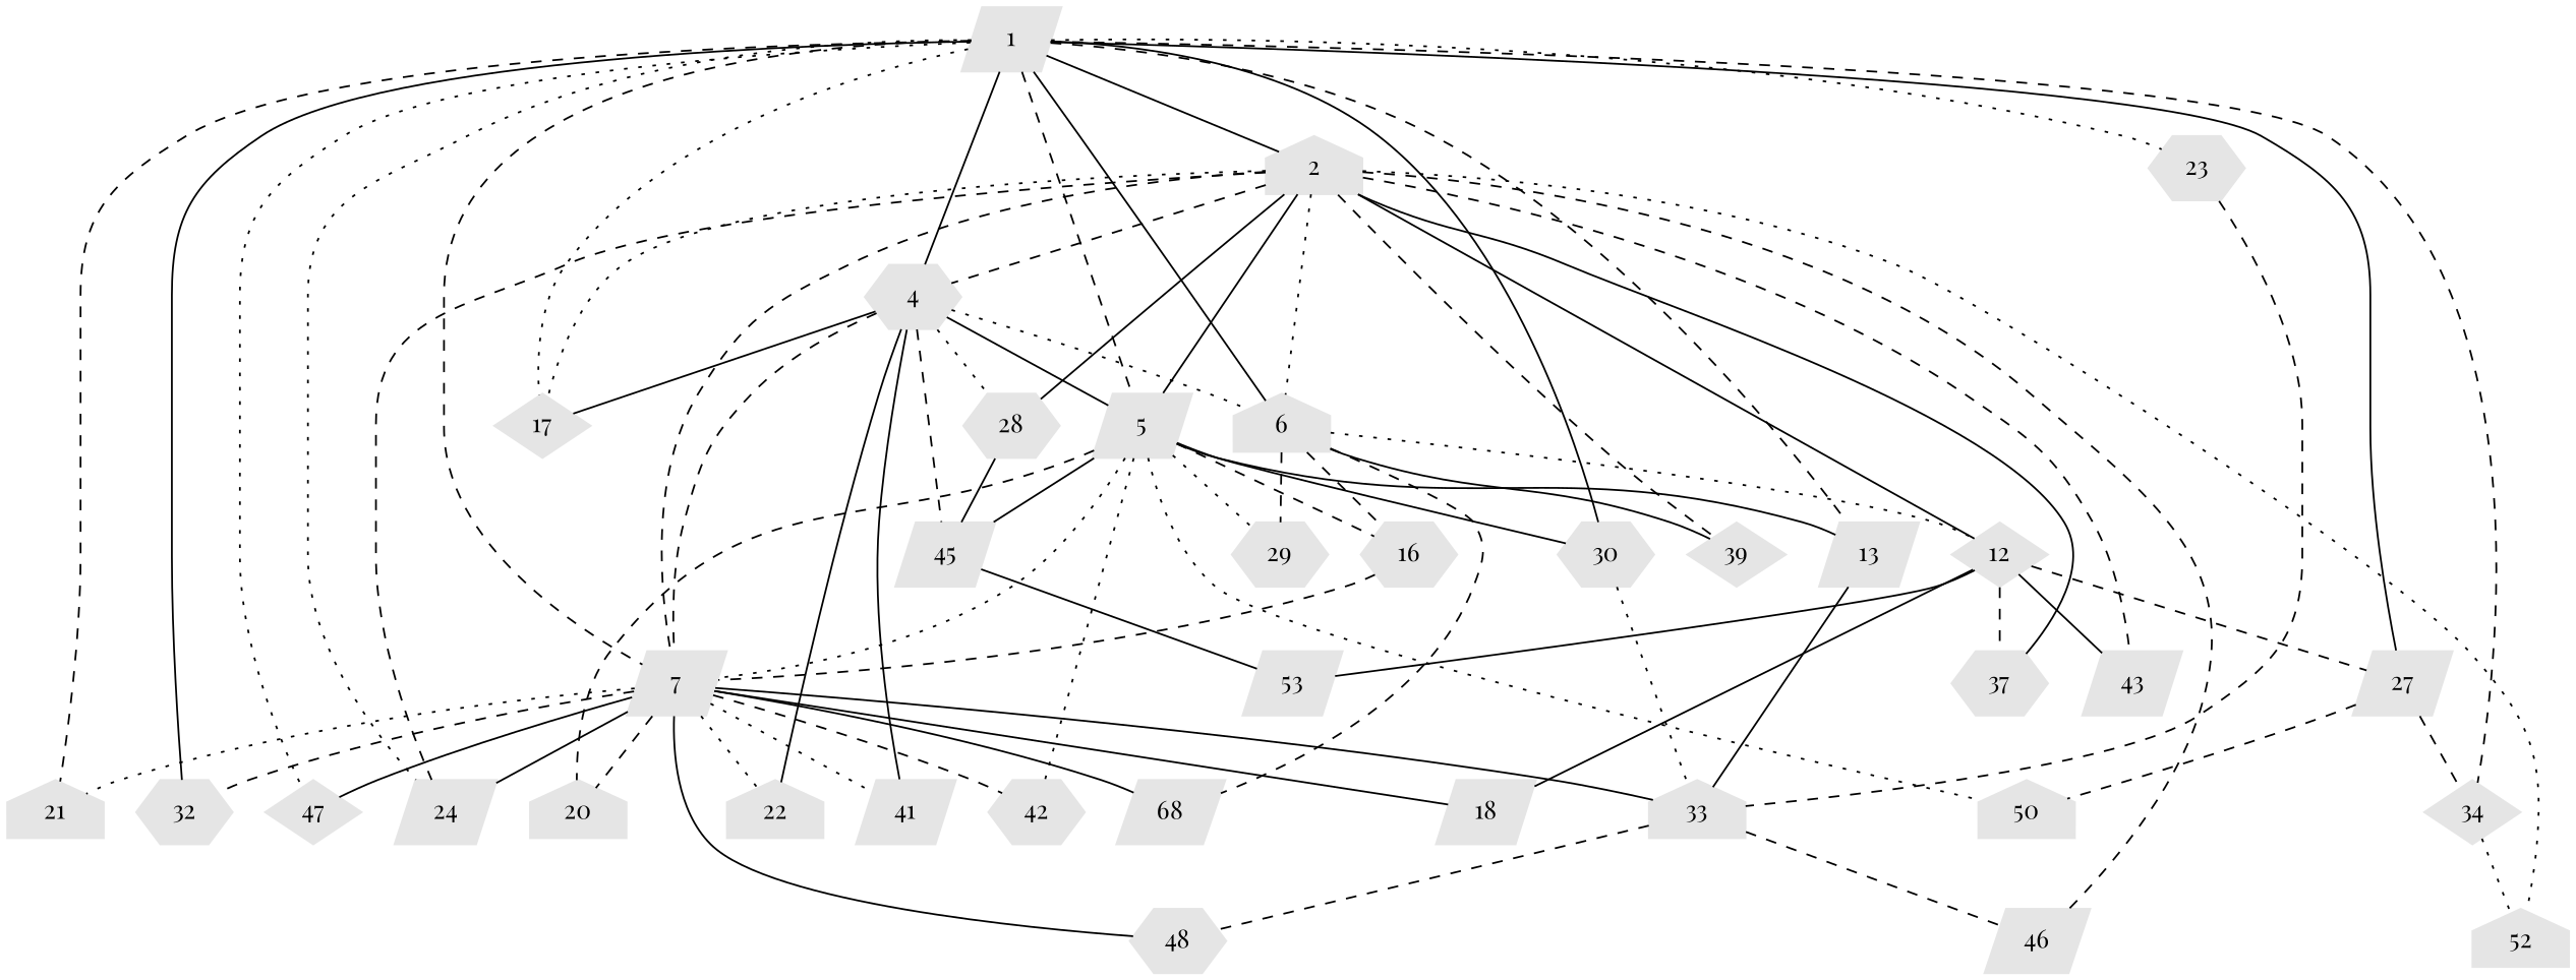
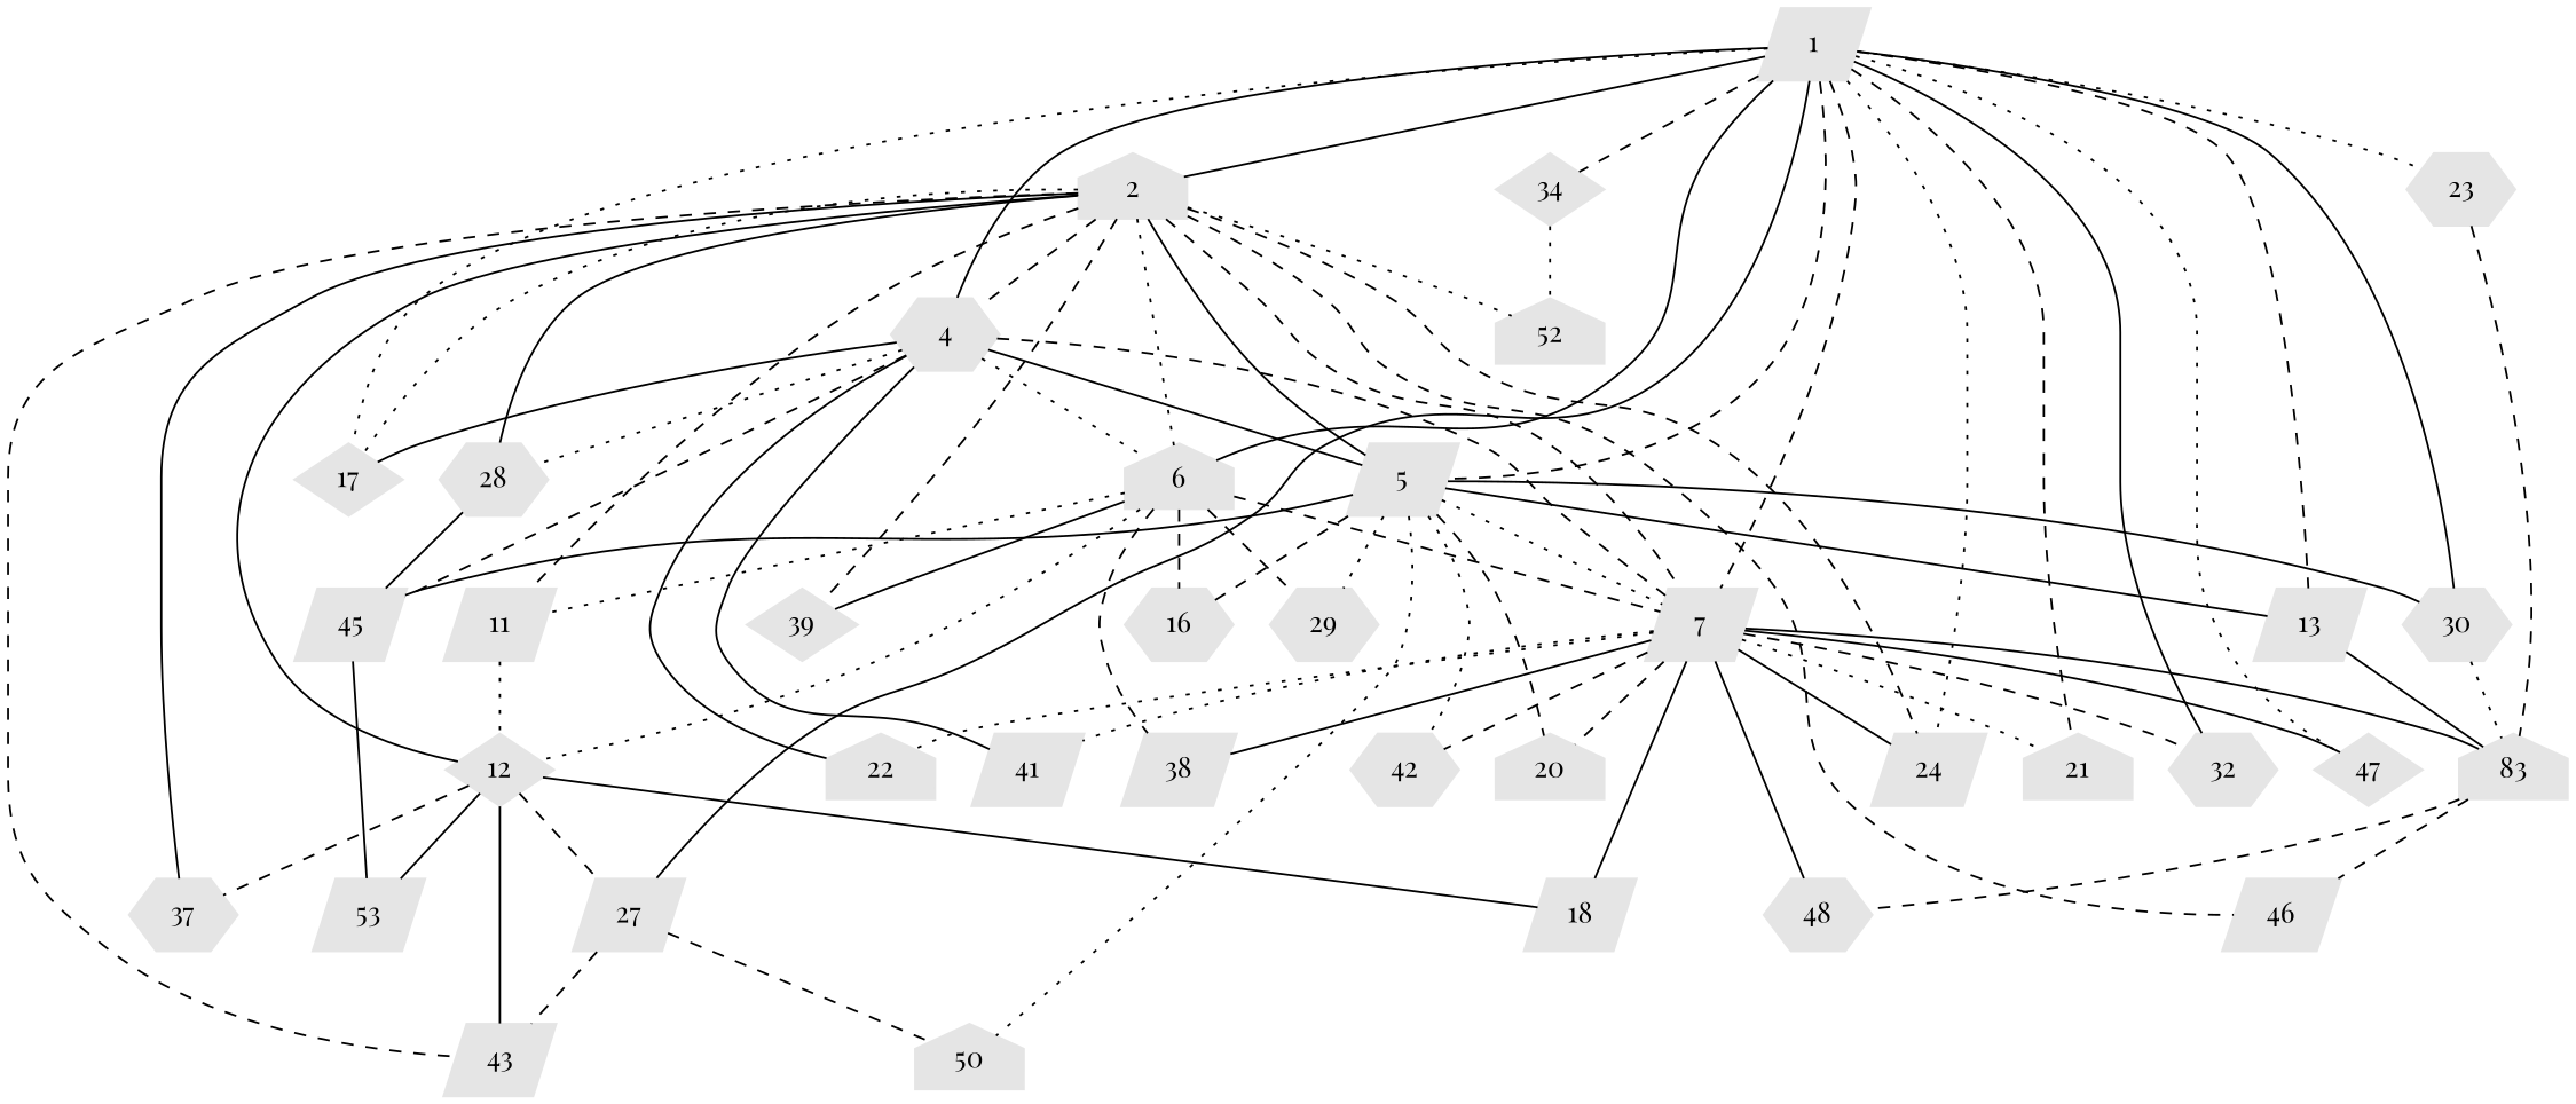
  graph {
    fontname="Playfair Display"
    node [color=gray90 fontname="Playfair Display" shape=parallelogram style=filled]
    edge [fontname="Playfair Display" style=solid]
    1 [super="+3"]
    2 [shape=house super="+19"]
    4 [shape=hexagon super="+25"]
    5 [super="+10"]
    6 [shape=house super="+9"]
    7 [super="+8"]
    13 [super="+36"]
    17 [shape=diamond super="+26"]
    21 [shape=house]
    23 [shape=hexagon]
    24 [super="+40"]
    27
    30 [shape=hexagon]
    32 [shape=hexagon]
    34 [shape=diamond]
    47 [shape=diamond]
+   11 [super="+15"]
    12 [shape=diamond super="+14"]
    28 [shape=hexagon super="+31"]
    37 [shape=hexagon]
    39 [shape=diamond]
    43
    46
    52 [shape=house]
    22 [shape=house]
    41
    45 [super="+49"]
    16 [shape=hexagon super="+35"]
    20 [shape=house]
    29 [shape=hexagon]
    42 [shape=hexagon]
    50 [shape=house]
-   38 [super="+51" label=68]
+   38 [super="+51"]
    18
-   33 [shape=house super="+44"]
+   33 [shape=house super="+44" label=83]
    48 [shape=hexagon]
    53
    1 -- 2 [weight=2]
    1 -- 4 [weight=2]
    1 -- 5 [style=dashed weight=4]
    1 -- 6 [weight=4]
    1 -- 7 [style=dashed weight=4]
    1 -- 13 [style=dashed]
    1 -- 17 [style=dotted]
    1 -- 21 [style=dashed]
    1 -- 23 [style=dotted weight=2]
    1 -- 24 [style=dotted]
    1 -- 27
    1 -- 30
    1 -- 32
    1 -- 34 [style=dashed]
    1 -- 47 [style=dotted]
    2 -- 4 [style=dashed weight=2]
    2 -- 5 [weight=3]
    2 -- 6 [style=dotted weight=2]
    2 -- 7 [style=dashed weight=2]
    2 -- 17 [style=dotted]
    2 -- 24 [style=dashed]
+   2 -- 11 [style=dashed weight=2]
    2 -- 12
    2 -- 28 [weight=2]
    2 -- 37
    2 -- 39 [style=dashed]
    2 -- 43 [style=dashed]
    2 -- 46 [style=dashed]
    2 -- 52 [style=dotted]
    4 -- 5 [weight=2]
    4 -- 6 [style=dotted weight=2]
    4 -- 7 [style=dashed weight=2]
    4 -- 17
    4 -- 28 [style=dotted]
    4 -- 22
    4 -- 41
    4 -- 45 [style=dashed]
    5 -- 7 [style=dotted weight=4]
    5 -- 13
    5 -- 30
    5 -- 45
    5 -- 16 [style=dashed]
    5 -- 20 [style=dashed]
    5 -- 29 [style=dotted]
    5 -- 42 [style=dotted]
    5 -- 50 [style=dotted]
-   16 -- 7 [style=dashed weight=4]
+   6 -- 7 [style=dashed weight=4]
+   6 -- 11 [style=dotted]
    6 -- 12 [style=dotted]
    6 -- 39
    6 -- 16 [style=dashed weight=2]
    6 -- 29 [style=dashed]
    6 -- 38 [style=dashed]
    7 -- 21 [style=dotted]
    7 -- 24
    7 -- 32 [style=dashed]
    7 -- 47
    7 -- 22 [style=dotted]
    7 -- 41 [style=dotted]
    7 -- 20 [style=dashed]
    7 -- 42 [style=dashed]
    7 -- 38 [weight=2]
    7 -- 18
    7 -- 33
    7 -- 48
    13 -- 33
    23 -- 33 [style=dashed]
-   27 -- 34 [style=dashed]
+   27 -- 43 [style=dashed]
    27 -- 50 [style=dashed]
    30 -- 33 [style=dotted]
    34 -- 52 [style=dotted]
+   11 -- 12 [style=dotted]
    12 -- 27 [style=dashed]
    12 -- 37 [style=dashed]
    12 -- 43
    12 -- 18
    12 -- 53
    28 -- 45
    45 -- 53
    33 -- 46 [style=dashed]
    33 -- 48 [style=dashed]
  }
